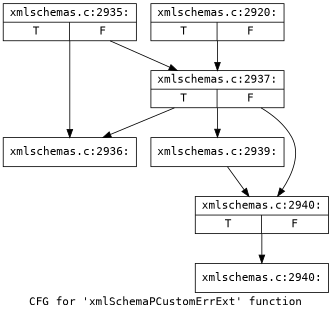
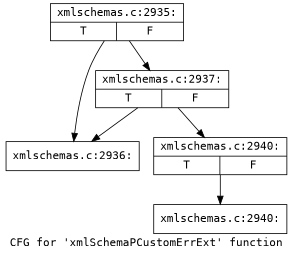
  digraph {
    fontname="DejaVu Sans Mono"
    label="CFG for 'xmlSchemaPCustomErrExt' function"
    node [fontname="DejaVu Sans Mono" shape=record]
    edge [fontname="DejaVu Sans Mono"]
-   n1 [label="{xmlschemas.c:2920:|{<s0>T|<s1>F}}"]
    n2 [label="{xmlschemas.c:2937:|{<s0>T|<s1>F}}"]
    n3 [label="{xmlschemas.c:2935:|{<s0>T|<s1>F}}"]
    n4 [label="{xmlschemas.c:2936:}"]
-   n5 [label="{xmlschemas.c:2939:}"]
    n6 [label="{xmlschemas.c:2940:|{<s0>T|<s1>F}}"]
    n7 [label="{xmlschemas.c:2940:}"]
-   n1 -> n2
    n2 -> n4
-   n2 -> n5
    n2 -> n6
    n3 -> n2
    n3 -> n4
-   n5 -> n6
    n6 -> n7
  }
